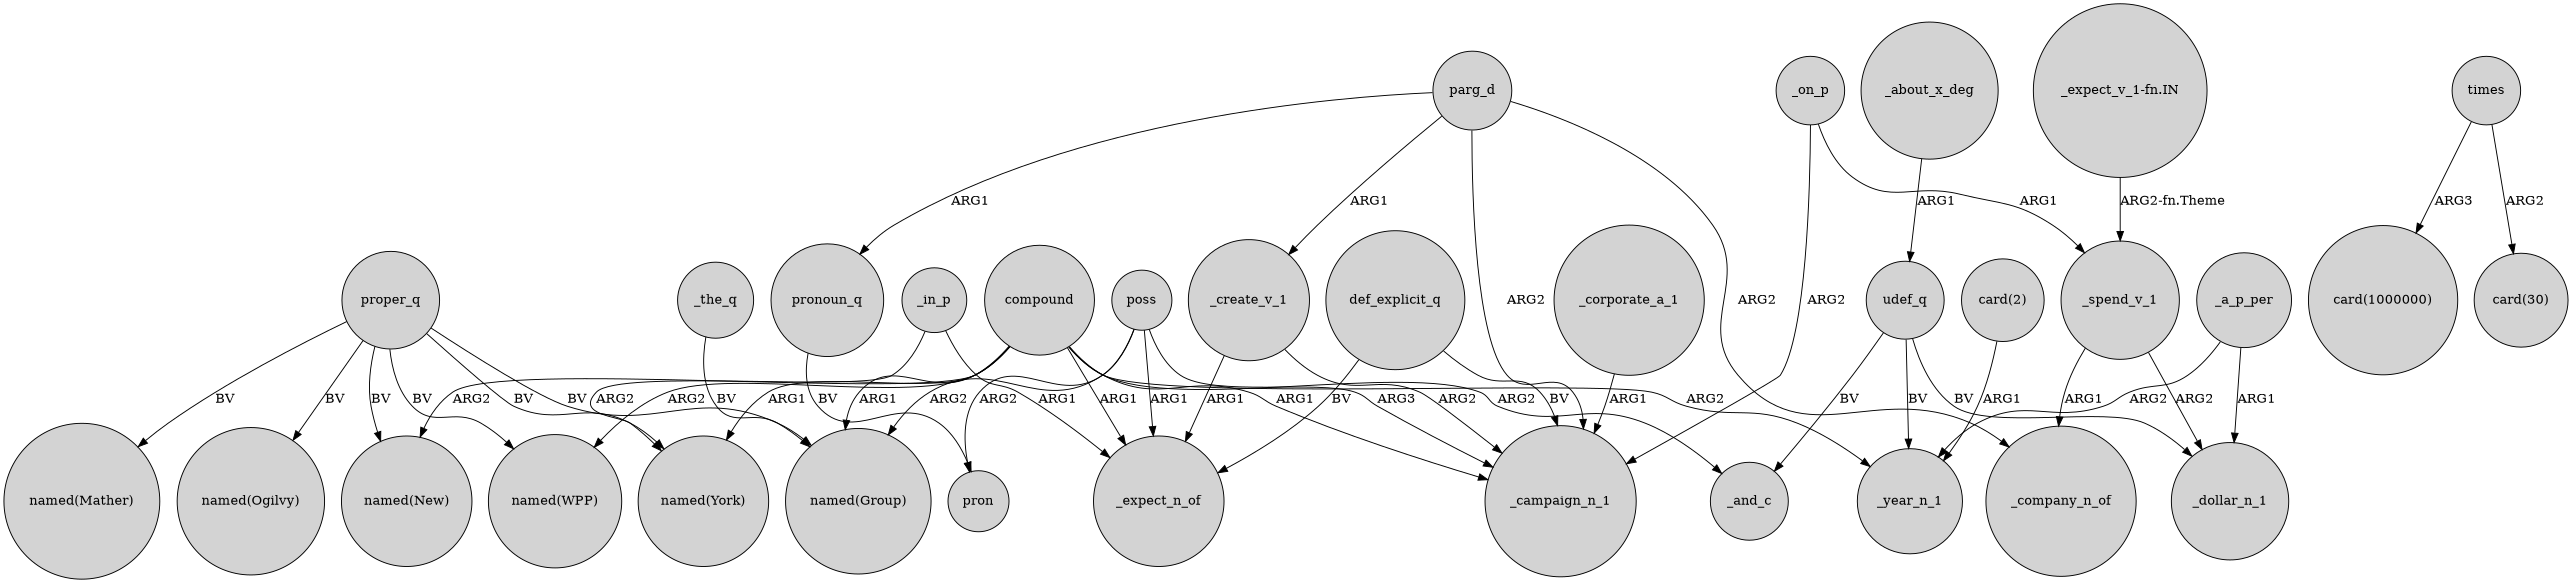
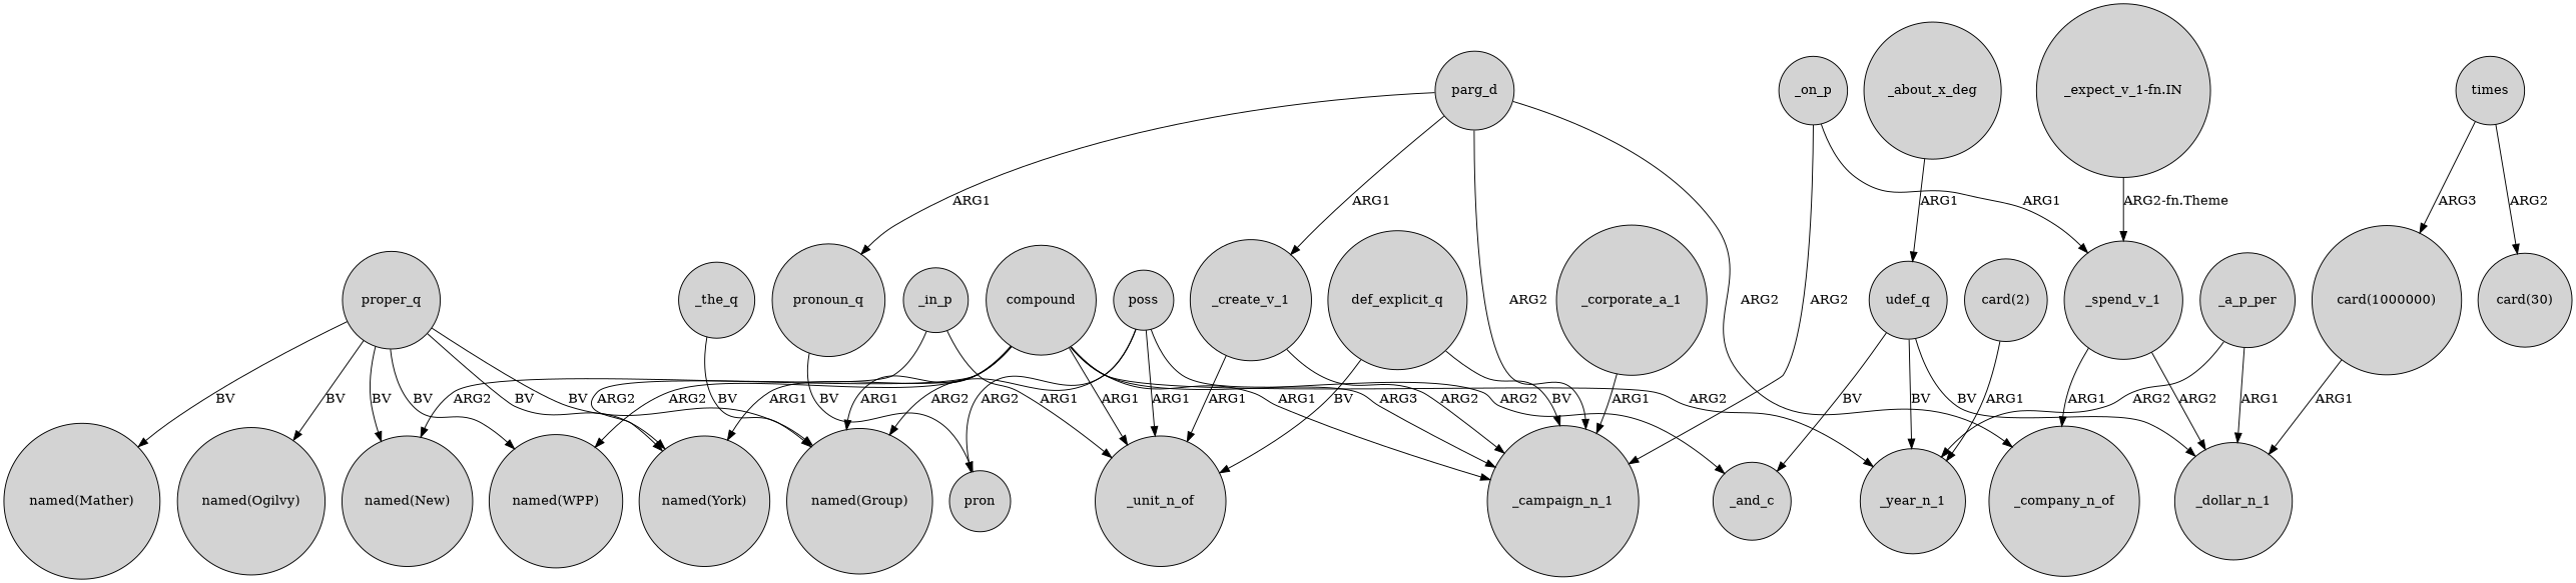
  digraph {
    node [shape=circle style=filled]
    "card(1000000)"
    _dollar_n_1
    _spend_v_1
    _company_n_of
    compound
    "named(New)"
-   _unit_n_of [label=_expect_n_of]
+   _unit_n_of
    _year_n_1
    _campaign_n_1
    "named(WPP)"
    "named(Group)"
    _and_c
    "named(York)"
    poss
    pron
    def_explicit_q
    proper_q
    "named(Mather)"
    "named(Ogilvy)"
    _a_p_per
    _create_v_1
    parg_d
    pronoun_q
    "_expect_v_1-fn.IN"
    _about_x_deg
    udef_q
    _on_p
    _the_q
    _in_p
    "card(2)"
    times
    "card(30)"
    _corporate_a_1
+   "card(1000000)" -> _dollar_n_1 [label=ARG1]
    _spend_v_1 -> _dollar_n_1 [label=ARG2]
    _spend_v_1 -> _company_n_of [label=ARG1]
    compound -> "named(New)" [label=ARG2]
    compound -> _unit_n_of [label=ARG1]
    compound -> _year_n_1 [label=ARG2]
    compound -> _campaign_n_1 [label=ARG1]
    compound -> "named(WPP)" [label=ARG2]
    compound -> "named(Group)" [label=ARG1]
    compound -> _and_c [label=ARG2]
    compound -> "named(York)" [label=ARG1]
    poss -> _unit_n_of [label=ARG1]
    poss -> _campaign_n_1 [label=ARG3]
    poss -> "named(Group)" [label=ARG2]
    poss -> pron [label=ARG2]
    def_explicit_q -> _unit_n_of [label=BV]
    def_explicit_q -> _campaign_n_1 [label=BV]
    proper_q -> "named(New)" [label=BV]
    proper_q -> "named(WPP)" [label=BV]
    proper_q -> "named(Group)" [label=BV]
    proper_q -> "named(York)" [label=BV]
    proper_q -> "named(Mather)" [label=BV]
    proper_q -> "named(Ogilvy)" [label=BV]
    _a_p_per -> _dollar_n_1 [label=ARG1]
    _a_p_per -> _year_n_1 [label=ARG2]
    _create_v_1 -> _unit_n_of [label=ARG1]
    _create_v_1 -> _campaign_n_1 [label=ARG2]
    parg_d -> _company_n_of [label=ARG2]
    parg_d -> _campaign_n_1 [label=ARG2]
    parg_d -> _create_v_1 [label=ARG1]
    parg_d -> pronoun_q [label=ARG1]
    pronoun_q -> pron [label=BV]
    "_expect_v_1-fn.IN" -> _spend_v_1 [label="ARG2-fn.Theme"]
    _about_x_deg -> udef_q [label=ARG1]
    udef_q -> _dollar_n_1 [label=BV]
    udef_q -> _year_n_1 [label=BV]
    udef_q -> _and_c [label=BV]
    _on_p -> _spend_v_1 [label=ARG1]
    _on_p -> _campaign_n_1 [label=ARG2]
    _the_q -> "named(Group)" [label=BV]
    _in_p -> _unit_n_of [label=ARG1]
    _in_p -> "named(York)" [label=ARG2]
    "card(2)" -> _year_n_1 [label=ARG1]
    times -> "card(1000000)" [label=ARG3]
    times -> "card(30)" [label=ARG2]
    _corporate_a_1 -> _campaign_n_1 [label=ARG1]
  }
